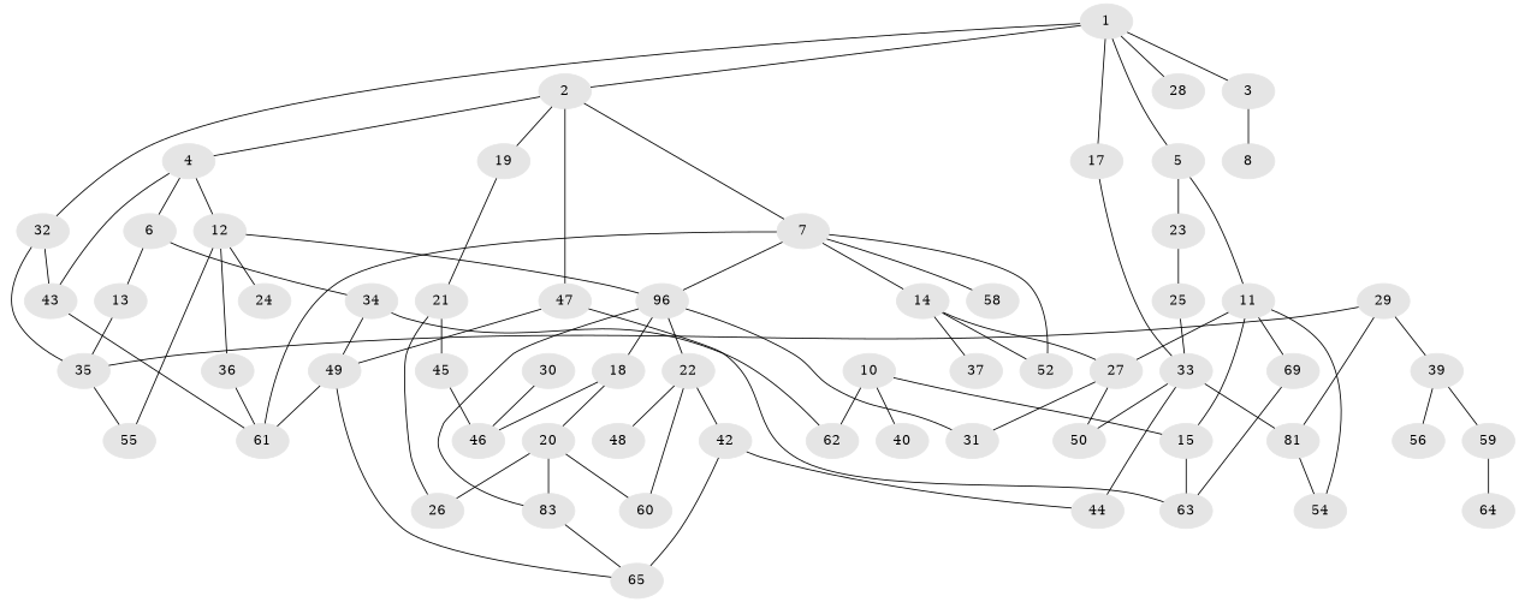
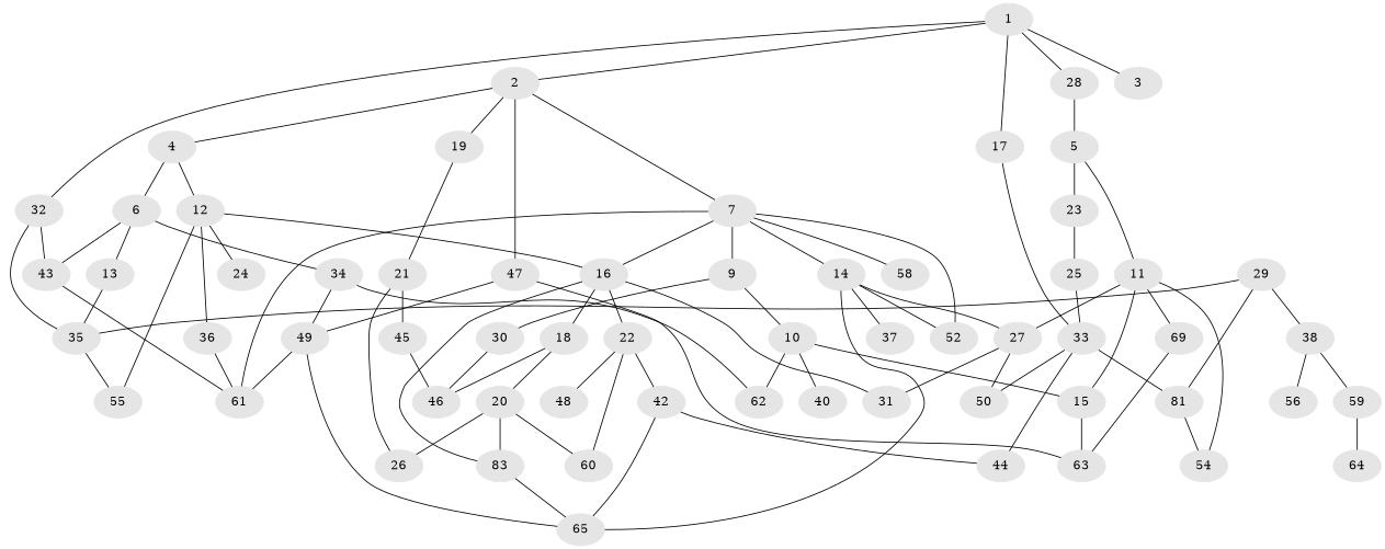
  graph {
    node [color=gray90 style=filled]
    1
    2
    3
    5
    17
    28
    32
    4
    7
    19
    47
-   8
    11
    23
    33
    43
    35
    6
    12
    52
+   9
    14
-   16 [label=96]
+   16
    58
    61
    21
    63
    49
    13
    34
    24
    36
    55
    15
    27
    n36 [label=69]
    54
    25
    62
    10
    30
    37
    65
    18
    22
    31
    n47 [label=83]
    40
    46
    50
    20
    60
    42
    48
    n55 [label=81]
    44
    26
    45
    29
-   38 [label=39]
+   38
    56
    59
    64
    1 -- 2
    1 -- 3
-   1 -- 5
+   28 -- 5
    1 -- 17
    1 -- 28
    1 -- 32
    2 -- 4
    2 -- 7
    2 -- 19
    2 -- 47
-   3 -- 8
    5 -- 11
    5 -- 23
    17 -- 33
    32 -- 43
    32 -- 35
-   4 -- 43
+   6 -- 43
    4 -- 6
    4 -- 12
    7 -- 52
+   7 -- 9
    7 -- 14
    7 -- 16
    7 -- 58
    7 -- 61
    19 -- 21
    47 -- 63
    47 -- 49
    11 -- 15
    11 -- 27
    11 -- n36
    11 -- 54
    23 -- 25
    33 -- 50
    33 -- n55
    33 -- 44
    43 -- 61
    35 -- 55
    6 -- 13
    6 -- 34
    12 -- 16
    12 -- 24
    12 -- 36
    12 -- 55
+   9 -- 10
+   9 -- 30
    14 -- 52
    14 -- 27
    14 -- 37
+   14 -- 65
    16 -- 18
    16 -- 22
    16 -- 31
    16 -- n47
    21 -- 26
    21 -- 45
    49 -- 61
    49 -- 65
    13 -- 35
    34 -- 49
    34 -- 62
    36 -- 61
    15 -- 63
    27 -- 31
    27 -- 50
    n36 -- 63
    25 -- 33
    10 -- 15
    10 -- 62
    10 -- 40
    30 -- 46
    18 -- 46
    18 -- 20
    22 -- 60
    22 -- 42
    22 -- 48
    n47 -- 65
    20 -- n47
    20 -- 60
    20 -- 26
    42 -- 65
    42 -- 44
    n55 -- 54
    45 -- 46
    29 -- 35
    29 -- n55
    29 -- 38
    38 -- 56
    38 -- 59
    59 -- 64
  }
